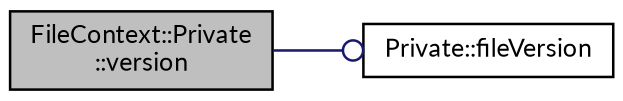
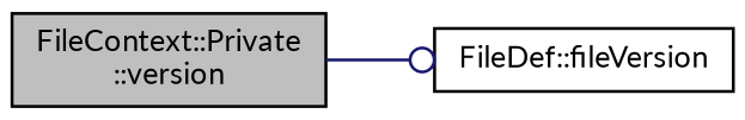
  digraph {
    rankdir=LR
    fontname=Lato
    node [color=black fontname=Lato fontsize=10 shape=record style=filled]
    n1 [fillcolor=grey75 fontcolor=black height=0.2 label="FileContext::Private\l::version" width=0.4]
-   n2 [fillcolor=white height=0.2 label="Private::fileVersion" width=0.4]
+   n2 [fillcolor=white height=0.2 label="FileDef::fileVersion" width=0.4]
    n1 -> n2 [color=midnightblue fontname=Lato fontsize=10 labelfontname=Helvetica labelfontsize=10 style=solid arrowhead=odot]
  }
